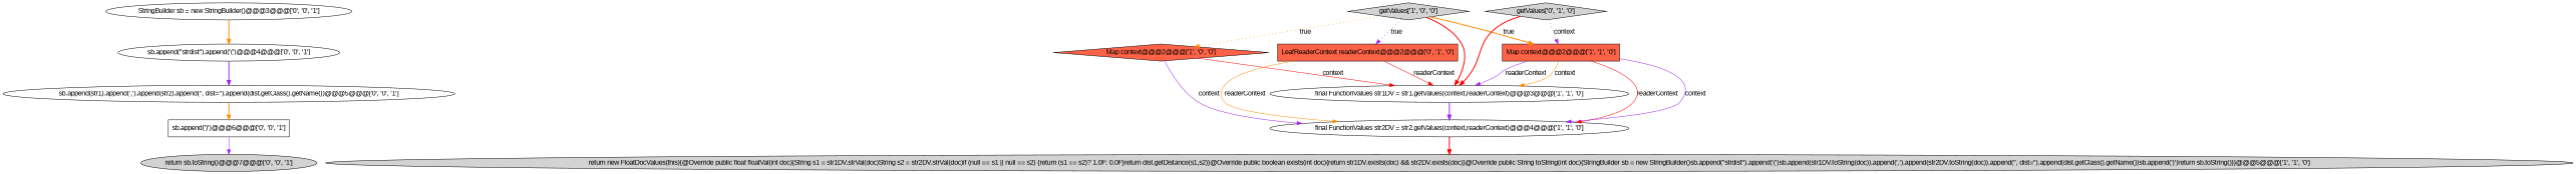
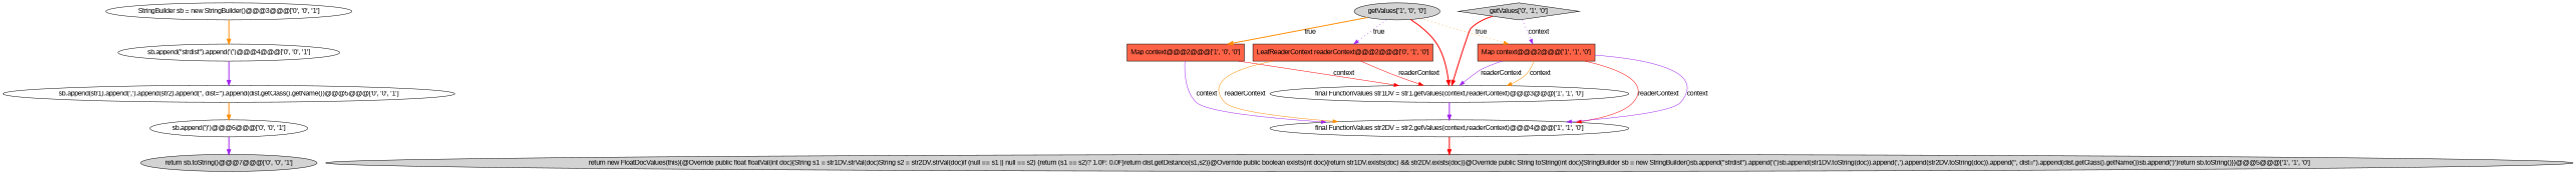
  digraph {
    fontname="Liberation Sans"
    node [fillcolor=white fontname="Liberation Sans" shape=ellipse style=filled]
    edge [color=purple fontname="Liberation Sans" style=bold]
    n1 [fillcolor=lightgray label="return sb.toString()@@@7@@@['0', '0', '1']"]
    n2 [label="sb.append(str1).append(',').append(str2).append(\", dist=\").append(dist.getClass().getName())@@@5@@@['0', '0', '1']"]
-   n3 [label="sb.append(')')@@@6@@@['0', '0', '1']" shape=box]
-   n4 [fillcolor=lightgray label="getValues['1', '0', '0']" shape=diamond]
+   n3 [label="sb.append(')')@@@6@@@['0', '0', '1']"]
+   n4 [fillcolor=lightgray label="getValues['1', '0', '0']"]
    n5 [fillcolor=tomato label="Map context@@@2@@@['1', '1', '0']" shape=box]
-   n6 [fillcolor=tomato label="Map context@@@2@@@['1', '0', '0']" shape=diamond]
+   n6 [fillcolor=tomato label="Map context@@@2@@@['1', '0', '0']" shape=box]
    n7 [label="final FunctionValues str1DV = str1.getValues(context,readerContext)@@@3@@@['1', '1', '0']"]
    n8 [fillcolor=tomato label="LeafReaderContext readerContext@@@2@@@['0', '1', '0']" shape=box]
    n9 [label="final FunctionValues str2DV = str2.getValues(context,readerContext)@@@4@@@['1', '1', '0']"]
    n10 [label="StringBuilder sb = new StringBuilder()@@@3@@@['0', '0', '1']"]
    n11 [label="sb.append(\"strdist\").append('(')@@@4@@@['0', '0', '1']"]
    n12 [fillcolor=lightgray label="return new FloatDocValues(this){@Override public float floatVal(int doc){String s1 = str1DV.strVal(doc)String s2 = str2DV.strVal(doc)if (null == s1 || null == s2) {return (s1 == s2)? 1.0F: 0.0F}return dist.getDistance(s1,s2)}@Override public boolean exists(int doc){return str1DV.exists(doc) && str2DV.exists(doc)}@Override public String toString(int doc){StringBuilder sb = new StringBuilder()sb.append(\"strdist\").append('(')sb.append(str1DV.toString(doc)).append(',').append(str2DV.toString(doc)).append(\", dist=\").append(dist.getClass().getName())sb.append(')')return sb.toString()}}@@@5@@@['1', '1', '0']"]
    n13 [fillcolor=lightgray label="getValues['0', '1', '0']" shape=diamond]
    n2 -> n3 [color=darkorange]
-   n3 -> n1 [style=solid]
-   n4 -> n5 [color=darkorange label=true]
-   n4 -> n6 [color=darkorange label=true style=dotted]
+   n3 -> n1
+   n4 -> n5 [color=darkorange label=true style=dotted]
+   n4 -> n6 [color=darkorange label=true]
    n4 -> n7 [color=red]
    n4 -> n8 [label=true style=dotted]
    n5 -> n7 [color=darkorange label=context style=solid]
    n5 -> n7 [label=readerContext style=solid]
    n5 -> n9 [color=red label=readerContext style=solid]
    n5 -> n9 [label=context style=solid]
    n6 -> n7 [color=red label=context style=solid]
    n6 -> n9 [label=context style=solid]
    n7 -> n9
    n8 -> n7 [color=red label=readerContext style=solid]
    n8 -> n9 [color=darkorange label=readerContext style=solid]
    n9 -> n12 [color=red]
    n10 -> n11 [color=darkorange]
    n11 -> n2
    n13 -> n5 [label=context style=dotted]
    n13 -> n7 [color=red]
  }
